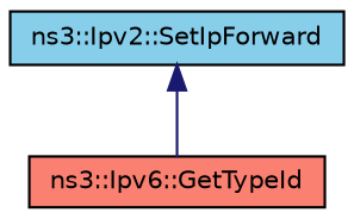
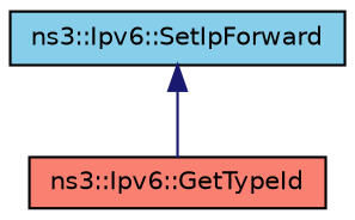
  digraph {
    rankdir=TB
    node [color=black fontname=Helvetica fontsize=10 shape=record style=filled]
-   n1 [fillcolor=skyblue fontcolor=black height=0.2 label="ns3::Ipv2::SetIpForward" width=0.4]
+   n1 [fillcolor=skyblue fontcolor=black height=0.2 label="ns3::Ipv6::SetIpForward" width=0.4]
    n2 [fillcolor=salmon height=0.2 label="ns3::Ipv6::GetTypeId" width=0.4]
    n1 -> n2 [color=midnightblue dir=back fontname=Helvetica fontsize=10 labelfontname=Helvetica labelfontsize=10 style=solid]
  }
